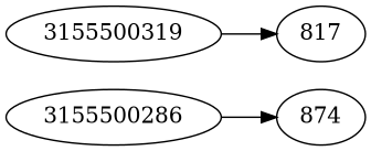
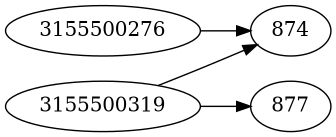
  strict digraph {
    rankdir=LR
-   3155500286
+   3155500286 [label=3155500276]
    874
    3155500319
-   877 [label=817]
+   877
    3155500286 -> 874
+   3155500319 -> 874
    3155500319 -> 877
  }
